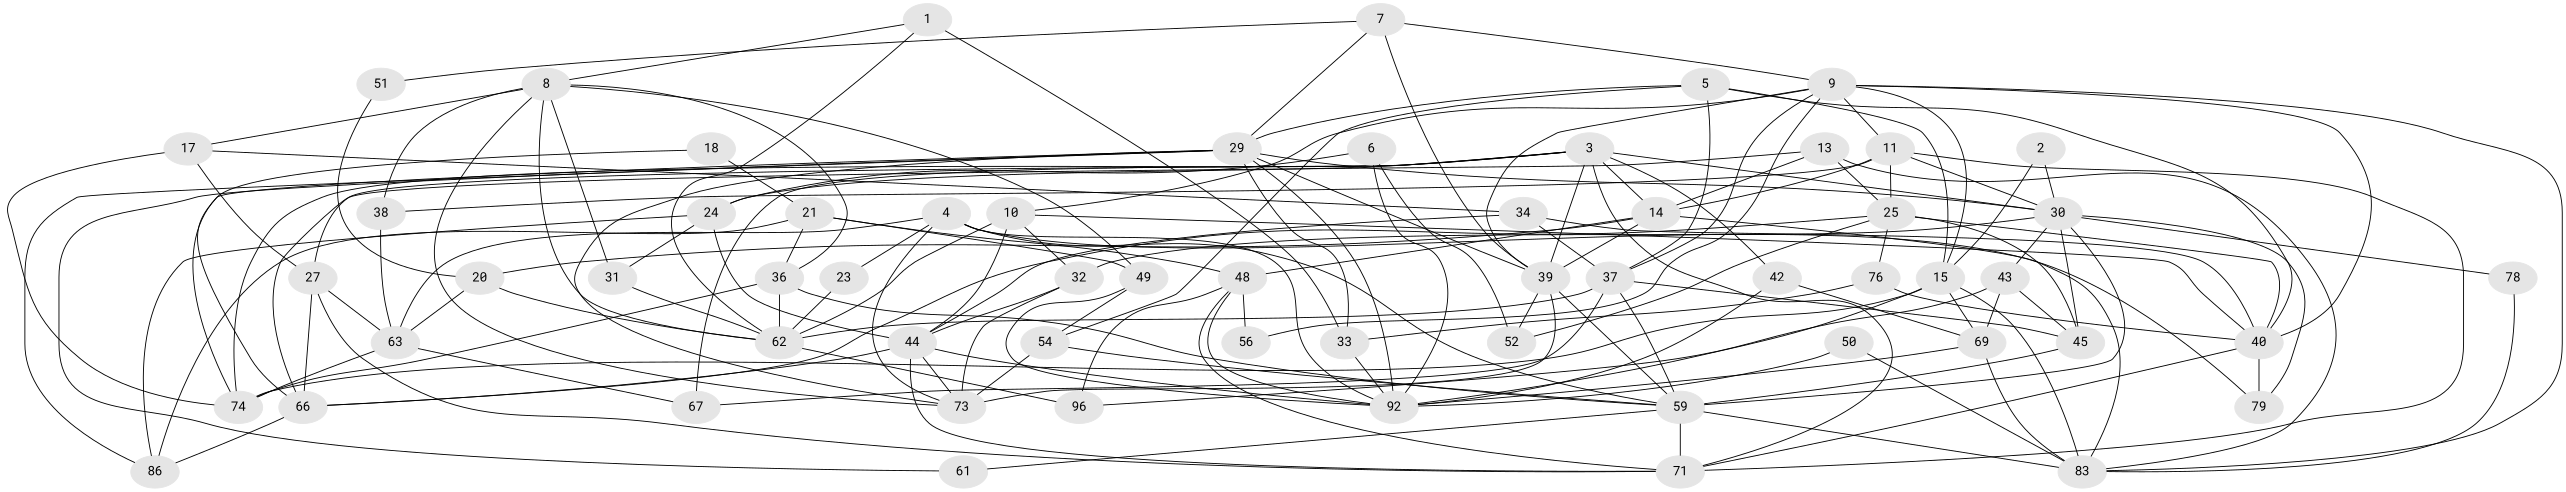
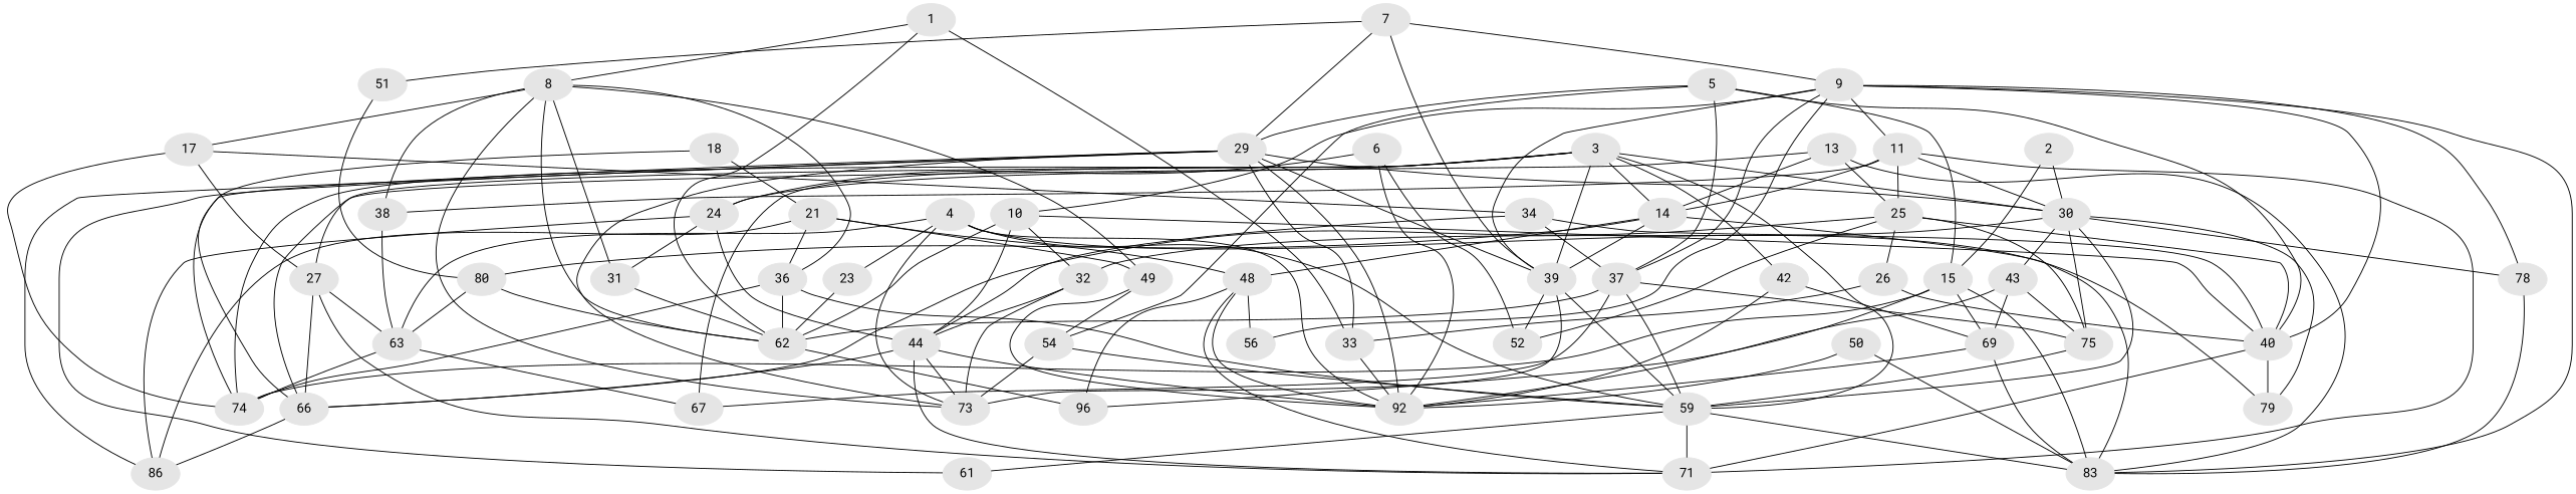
  graph {
    fontname="Roboto Mono"
    node [color=gray90 fontname="Roboto Mono" style=filled]
    edge [fontname="Roboto Mono"]
    8 [super="+16"]
    62 [super="+93"]
    73 [super="+76"]
    17 [super="+72"]
    31
    36 [super="+57"]
    38
    49
    1
    33
    92 [super="+99"]
    96
    15 [super="+65"]
    74 [super="+75"]
    83 [super="+84"]
    69 [super="+95"]
    2
    30 [super="+98"]
    59 [super="+80"]
    79 [super="+91"]
    32 [super="+47"]
-   45 [super="+53"]
+   45 [super="+53" label=75]
    43 [super="+88"]
    78
    3 [super="+97"]
    14 [super="+19"]
    24
    27
    39 [super="+70"]
    42
    67
    71 [super="+94"]
-   20 [super="+90"]
+   20 [super="+90" label=80]
    48 [super="+64"]
    44 [super="+81"]
    86
    63 [super="+87"]
    66 [super="+89"]
    52
    4 [super="+22"]
    23
    61
    5 [super="+55"]
    29 [super="+41"]
    37 [super="+85"]
    40 [super="+77"]
    54 [super="+100"]
    6 [super="+58"]
    7 [super="+35"]
    9 [super="+12"]
    51
    10 [super="+28"]
    11 [super="+68"]
    56
    34
    25 [super="+46"]
-   26 [super="+60" label=76]
+   26 [super="+60"]
    13
    21 [super="+82"]
    18
    50
    8 -- 62
    8 -- 73
    8 -- 17
    8 -- 31
    8 -- 36
    8 -- 38
    8 -- 49
    62 -- 96
    17 -- 74
    17 -- 27
    17 -- 34
    31 -- 62
    36 -- 62
    36 -- 74
    36 -- 59
    38 -- 63
    49 -- 92
    49 -- 54
    1 -- 8
    1 -- 62
    1 -- 33
    33 -- 92
    15 -- 92
    15 -- 74
    15 -- 83
    15 -- 69
    69 -- 92
    69 -- 83
    2 -- 15
    2 -- 30
    30 -- 59
    30 -- 79
    30 -- 32
    30 -- 45
    30 -- 43
    30 -- 78
    59 -- 83
    59 -- 71
    59 -- 61
    32 -- 73
    32 -- 44
    45 -- 59
    43 -- 96
    43 -- 69
    43 -- 45
    78 -- 83
    3 -- 74
    3 -- 30
    3 -- 14
    3 -- 24
    3 -- 27
    3 -- 39
    3 -- 42
    3 -- 67
-   3 -- 71
+   3 -- 59
    14 -- 83
    14 -- 39
    14 -- 20
    14 -- 48
    24 -- 31
    24 -- 44
    24 -- 86
    27 -- 71
    27 -- 63
    27 -- 66
    39 -- 73
    39 -- 59
    39 -- 52
    42 -- 92
    42 -- 69
    20 -- 62
    20 -- 63
    48 -- 92
    48 -- 96
    48 -- 71
    48 -- 56
    44 -- 73
    44 -- 92
    44 -- 71
    44 -- 66
    63 -- 74
    63 -- 67
    66 -- 86
    4 -- 73
    4 -- 92
    4 -- 59
    4 -- 79
    4 -- 63
    4 -- 23
    23 -- 62
    5 -- 15
    5 -- 29
    5 -- 37
    5 -- 40
    5 -- 54
    29 -- 73
    29 -- 33
    29 -- 92
    29 -- 74
    29 -- 30
    29 -- 39
    29 -- 86
    29 -- 61
    37 -- 62
    37 -- 59
    37 -- 45
    37 -- 67
    40 -- 79
    40 -- 71
    54 -- 73
    54 -- 59
    6 -- 92
    6 -- 24
    6 -- 52
    7 -- 39
    7 -- 29
    7 -- 9
    7 -- 51
-   9 -- 15
+   9 -- 78
    9 -- 83
    9 -- 39
    9 -- 37
    9 -- 40
    9 -- 10
    9 -- 11
    9 -- 56
    51 -- 20
    10 -- 62
    10 -- 32
    10 -- 44
    10 -- 40
    11 -- 38
    11 -- 30
    11 -- 14
    11 -- 71
    11 -- 25
    34 -- 44
    34 -- 37
    34 -- 40
    25 -- 45
    25 -- 66
    25 -- 52
    25 -- 40
    25 -- 26
    26 -- 33
    26 -- 40
    13 -- 83
    13 -- 14
    13 -- 66
    13 -- 25
    21 -- 36
    21 -- 49
    21 -- 48
    21 -- 86
    18 -- 66
    18 -- 21
    50 -- 92
    50 -- 83
  }
